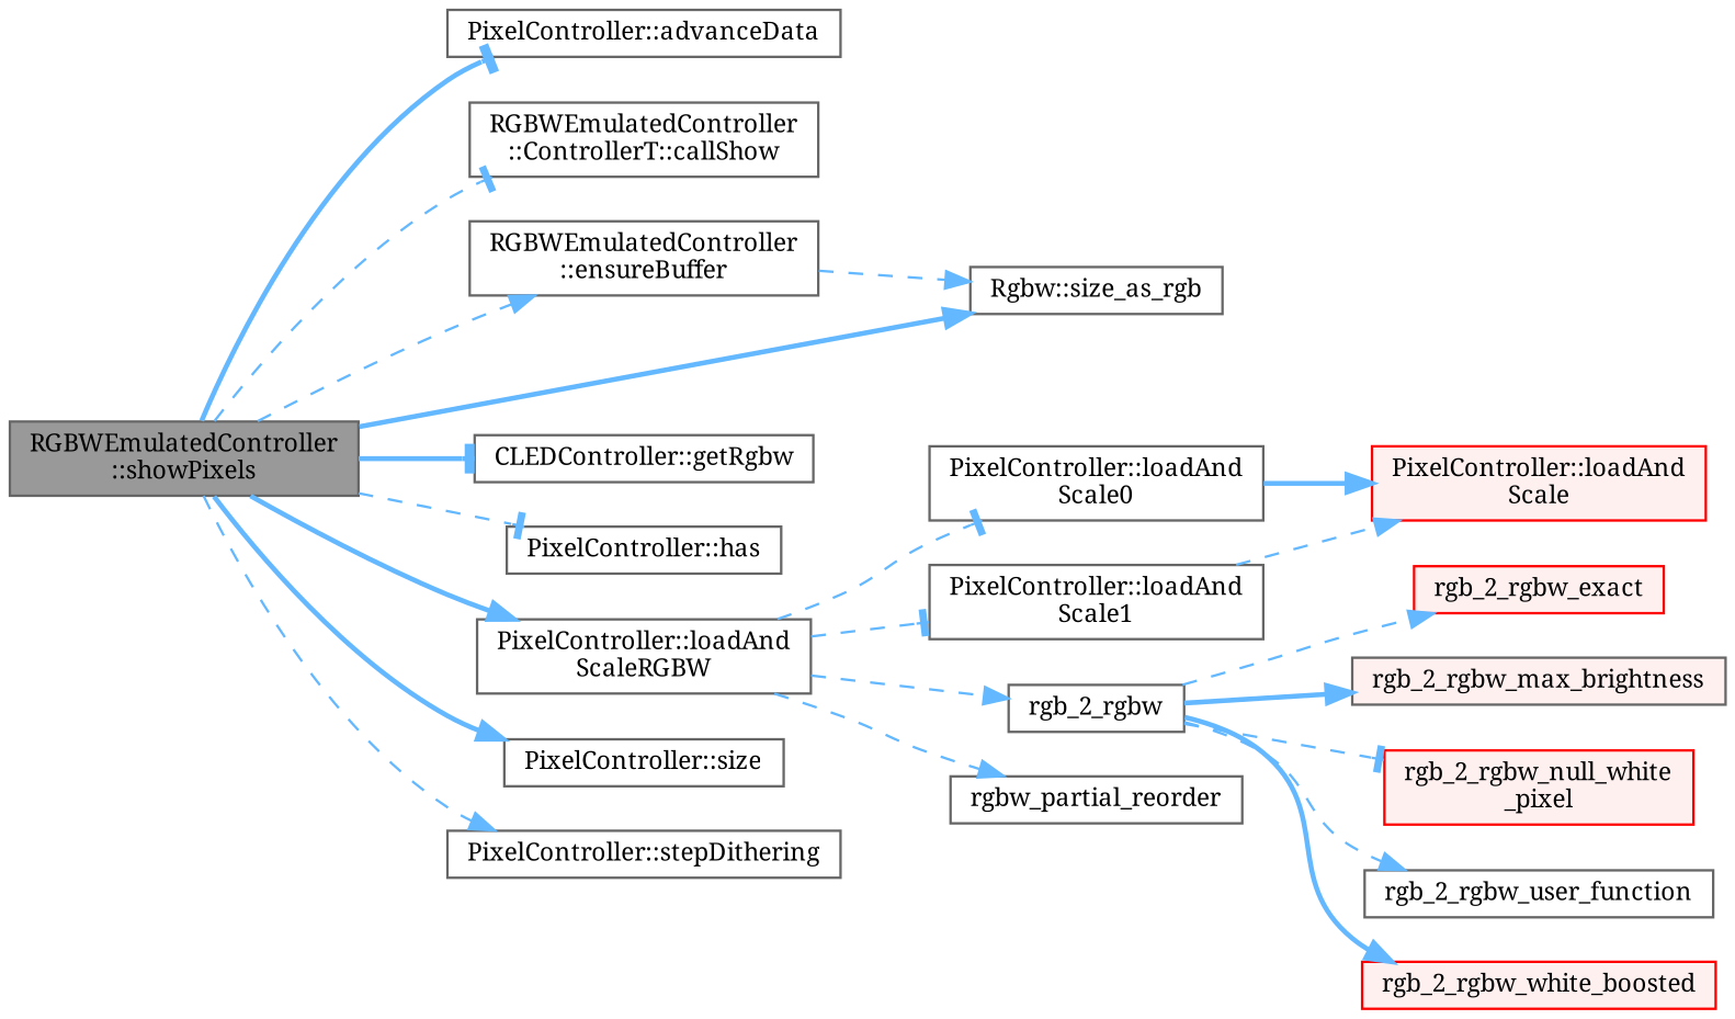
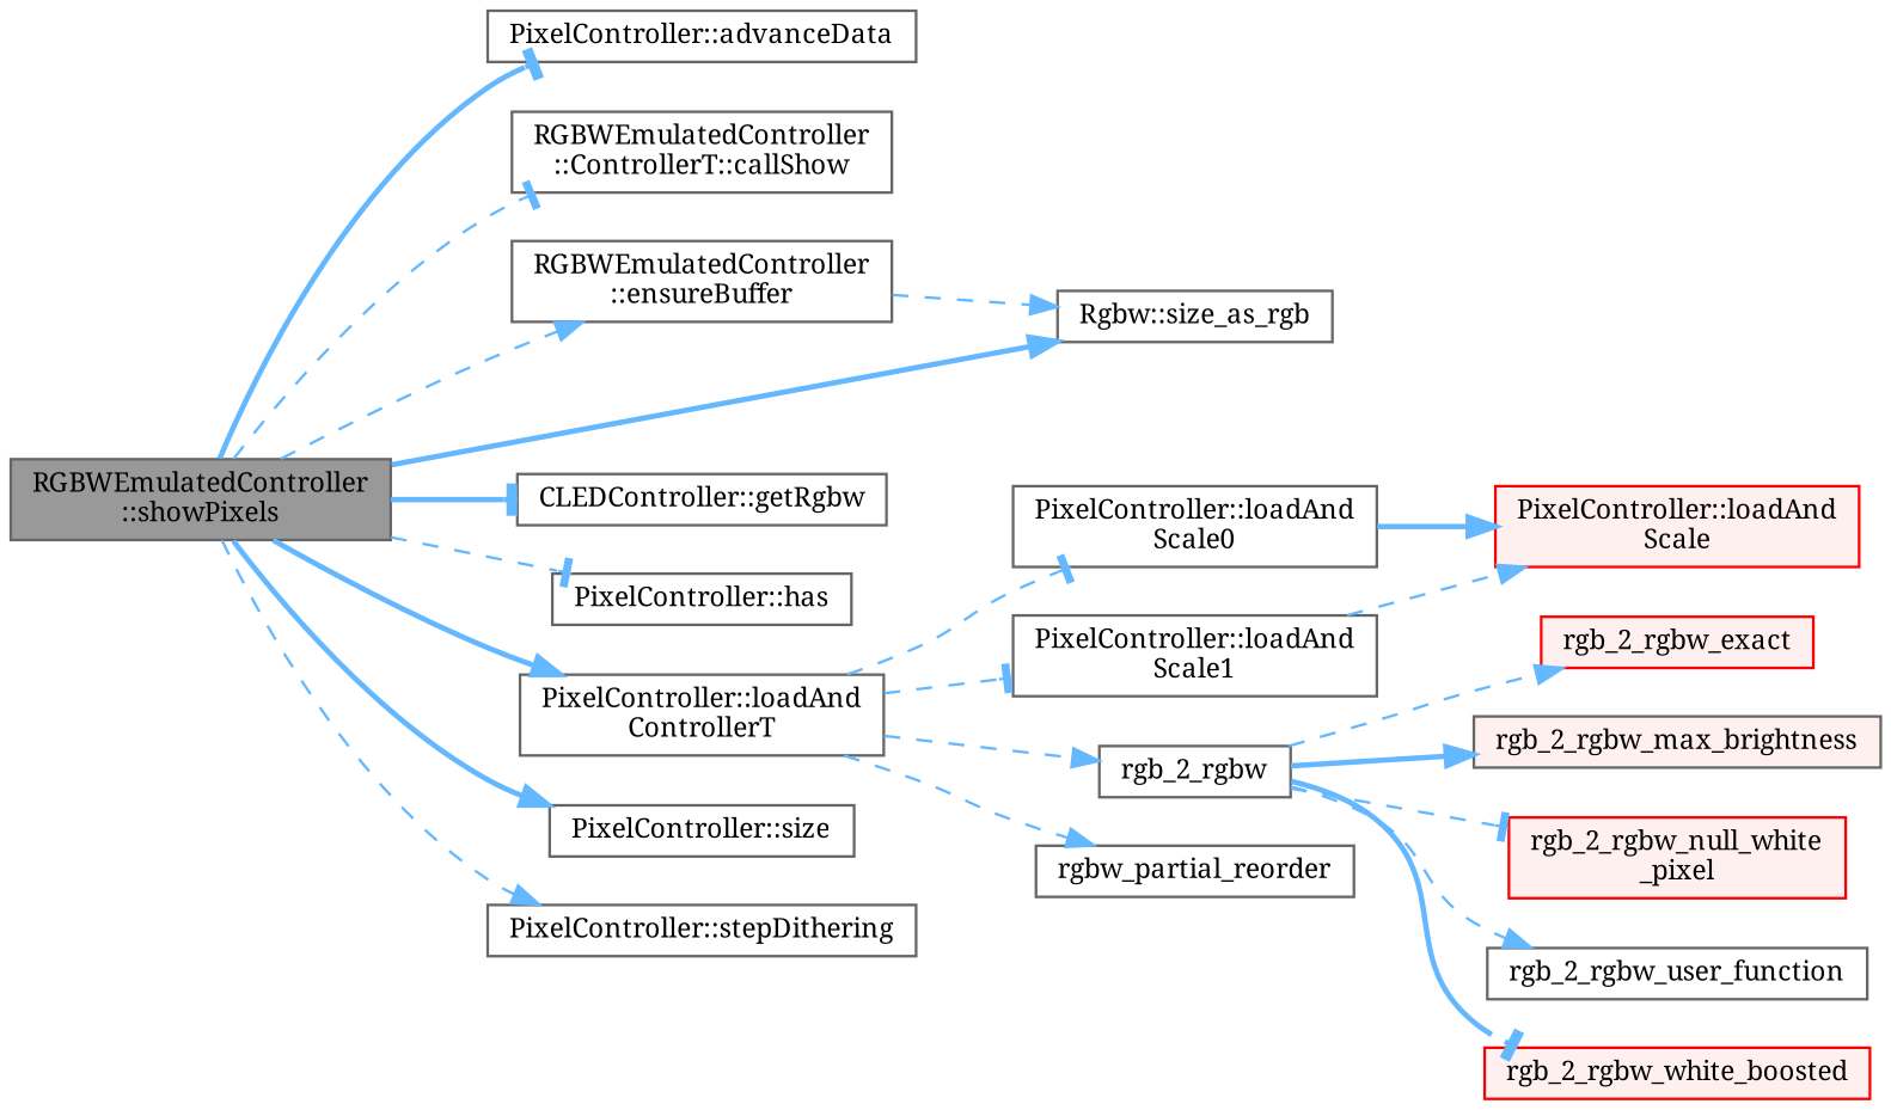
  digraph {
    fontname="Noto Serif"
    rankdir=LR
    node [color=grey40 fillcolor=white fontname="Noto Serif" fontsize=10 shape=box style=filled]
    edge [arrowhead=normal color=steelblue1 fontname="Noto Serif" fontsize=10 labelfontname=Helvetica labelfontsize=10 style=dashed]
    n1 [color=gray40 fillcolor=grey60 fontcolor=black height=0.2 label="RGBWEmulatedController\l::showPixels" width=0.4]
    n2 [height=0.2 label="PixelController::advanceData" width=0.4]
    n3 [height=0.2 label="RGBWEmulatedController\l::ControllerT::callShow" width=0.4]
    n4 [height=0.2 label="RGBWEmulatedController\l::ensureBuffer" width=0.4]
    n5 [height=0.2 label="Rgbw::size_as_rgb" width=0.4]
    n6 [height=0.2 label="CLEDController::getRgbw" width=0.4]
    n7 [height=0.2 label="PixelController::has" width=0.4]
-   n8 [height=0.2 label="PixelController::loadAnd\lScaleRGBW" width=0.4]
+   n8 [height=0.2 label="PixelController::loadAnd\lControllerT" width=0.4]
    n9 [height=0.2 label="PixelController::size" width=0.4]
    n10 [height=0.2 label="PixelController::stepDithering" width=0.4]
    n11 [height=0.2 label="PixelController::loadAnd\lScale0" width=0.4]
    n12 [height=0.2 label="PixelController::loadAnd\lScale1" width=0.4]
    n13 [height=0.2 label=rgb_2_rgbw width=0.4]
    n14 [height=0.2 label=rgbw_partial_reorder width=0.4]
    n15 [color=red fillcolor="#FFF0F0" height=0.2 label="PixelController::loadAnd\lScale" width=0.4]
    n16 [color=red fillcolor="#FFF0F0" height=0.2 label=rgb_2_rgbw_exact width=0.4]
    n17 [fillcolor="#FFF0F0" height=0.2 label=rgb_2_rgbw_max_brightness width=0.4]
    n18 [color=red fillcolor="#FFF0F0" height=0.2 label="rgb_2_rgbw_null_white\l_pixel" width=0.4]
    n19 [height=0.2 label=rgb_2_rgbw_user_function width=0.4]
    n20 [color=red fillcolor="#FFF0F0" height=0.2 label=rgb_2_rgbw_white_boosted width=0.4]
    n1 -> n2 [arrowhead=tee style=bold]
    n1 -> n3 [arrowhead=tee]
    n1 -> n4
    n1 -> n5 [style=bold]
    n1 -> n6 [arrowhead=tee style=bold]
    n1 -> n7 [arrowhead=tee]
    n1 -> n8 [style=bold]
    n1 -> n9 [style=bold]
    n1 -> n10
    n4 -> n5
    n8 -> n11 [arrowhead=tee]
    n8 -> n12 [arrowhead=tee]
    n8 -> n13
    n8 -> n14
    n11 -> n15 [style=bold]
    n12 -> n15
    n13 -> n16
    n13 -> n17 [style=bold]
    n13 -> n18 [arrowhead=tee]
    n13 -> n19
-   n13 -> n20 [style=bold]
+   n13 -> n20 [arrowhead=tee style=bold]
  }
